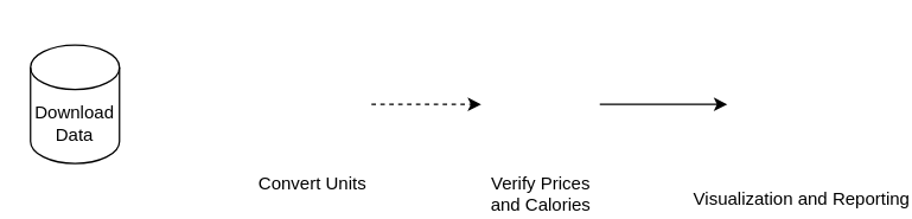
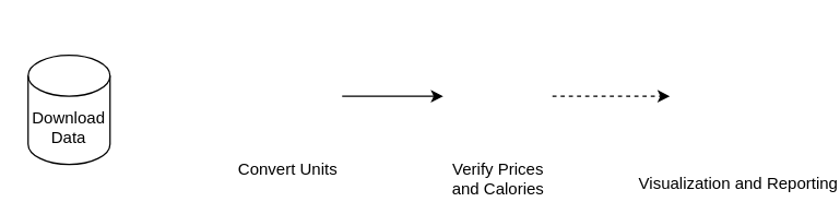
  <mxCell id="0" />
  <mxCell id="1" parent="0" />
- <mxCell id="2" value="Download Data" style="shape=cylinder3;whiteSpace=wrap;html=1;boundedLbl=1;backgroundOutline=1;size=15;" vertex="1" parent="1"><mxGeometry x="20" y="30" width="60" height="80" as="geometry" /></mxCell>
- <mxCell id="3" style="edgeStyle=orthogonalEdgeStyle;rounded=0;orthogonalLoop=1;jettySize=auto;html=1;exitX=1;exitY=0.5;exitDx=0;exitDy=0;entryX=0;entryY=0.5;entryDx=0;entryDy=0;dashed=1;" edge="1" parent="1" source="4" target="6"><mxGeometry relative="1" as="geometry" /></mxCell>
+ <mxCell id="2" value="Download Data" style="shape=cylinder3;whiteSpace=wrap;html=1;boundedLbl=1;backgroundOutline=1;size=15;" vertex="1" parent="1"><mxGeometry x="20" y="40" width="60" height="80" as="geometry" /></mxCell>
+ <mxCell id="3" style="edgeStyle=orthogonalEdgeStyle;rounded=0;orthogonalLoop=1;jettySize=auto;html=1;exitX=1;exitY=0.5;exitDx=0;exitDy=0;entryX=0;entryY=0.5;entryDx=0;entryDy=0;" edge="1" parent="1" source="4" target="6"><mxGeometry relative="1" as="geometry" /></mxCell>
  <mxCell id="4" value="Convert Units" style="shape=image;html=1;verticalAlign=top;verticalLabelPosition=bottom;labelBackgroundColor=#ffffff;imageAspect=0;aspect=fixed;image=https://cdn4.iconfinder.com/data/icons/online-marketing-hand-drawn-vol-1/52/check__document__file__text__notepad__mark__verify-128.png" vertex="1" parent="1"><mxGeometry x="170" y="30" width="80" height="80" as="geometry" /></mxCell>
- <mxCell id="5" style="edgeStyle=orthogonalEdgeStyle;rounded=0;orthogonalLoop=1;jettySize=auto;html=1;exitX=1;exitY=0.5;exitDx=0;exitDy=0;" edge="1" parent="1" source="6" target="7"><mxGeometry relative="1" as="geometry" /></mxCell>
+ <mxCell id="5" style="edgeStyle=orthogonalEdgeStyle;rounded=0;orthogonalLoop=1;jettySize=auto;html=1;exitX=1;exitY=0.5;exitDx=0;exitDy=0;dashed=1;" edge="1" parent="1" source="6" target="7"><mxGeometry relative="1" as="geometry" /></mxCell>
  <mxCell id="6" value="Verify Prices&lt;br&gt;and Calories" style="shape=image;html=1;verticalAlign=top;verticalLabelPosition=bottom;labelBackgroundColor=#ffffff;imageAspect=0;aspect=fixed;image=https://cdn4.iconfinder.com/data/icons/online-marketing-hand-drawn-vol-1/52/check__document__file__text__notepad__mark__verify-128.png" vertex="1" parent="1"><mxGeometry x="324" y="30" width="80" height="80" as="geometry" /></mxCell>
  <mxCell id="7" value="Visualization and Reporting" style="shape=image;html=1;verticalAlign=top;verticalLabelPosition=bottom;labelBackgroundColor=#ffffff;imageAspect=0;aspect=fixed;image=https://cdn0.iconfinder.com/data/icons/thin-line-icons-for-seo-and-development-1/64/Programming_Development_analysis-128.png" vertex="1" parent="1"><mxGeometry x="490" y="20" width="100" height="100" as="geometry" /></mxCell>
